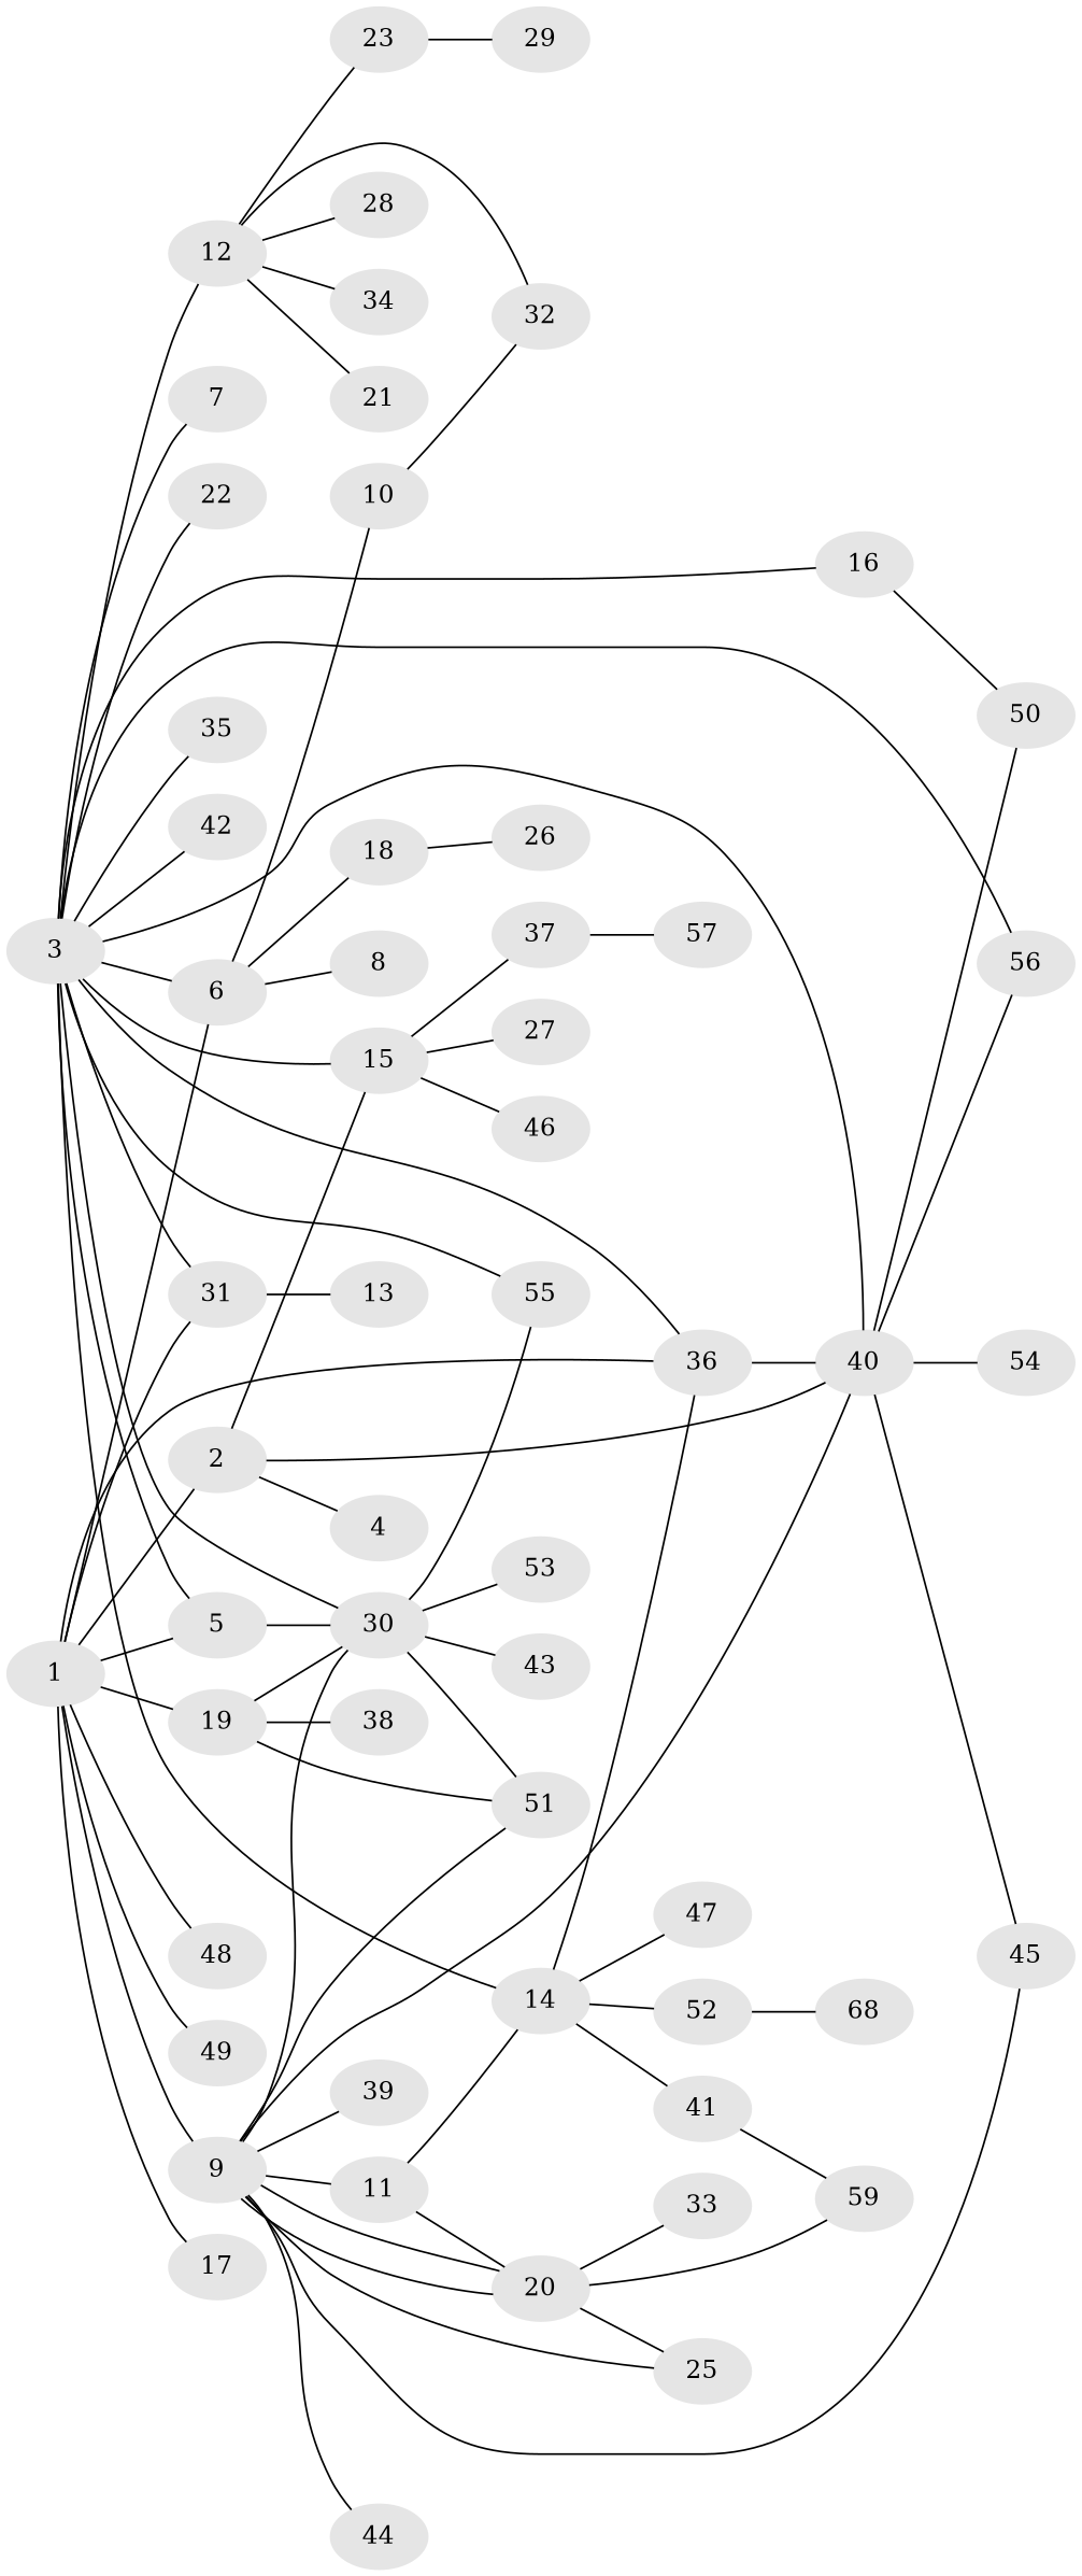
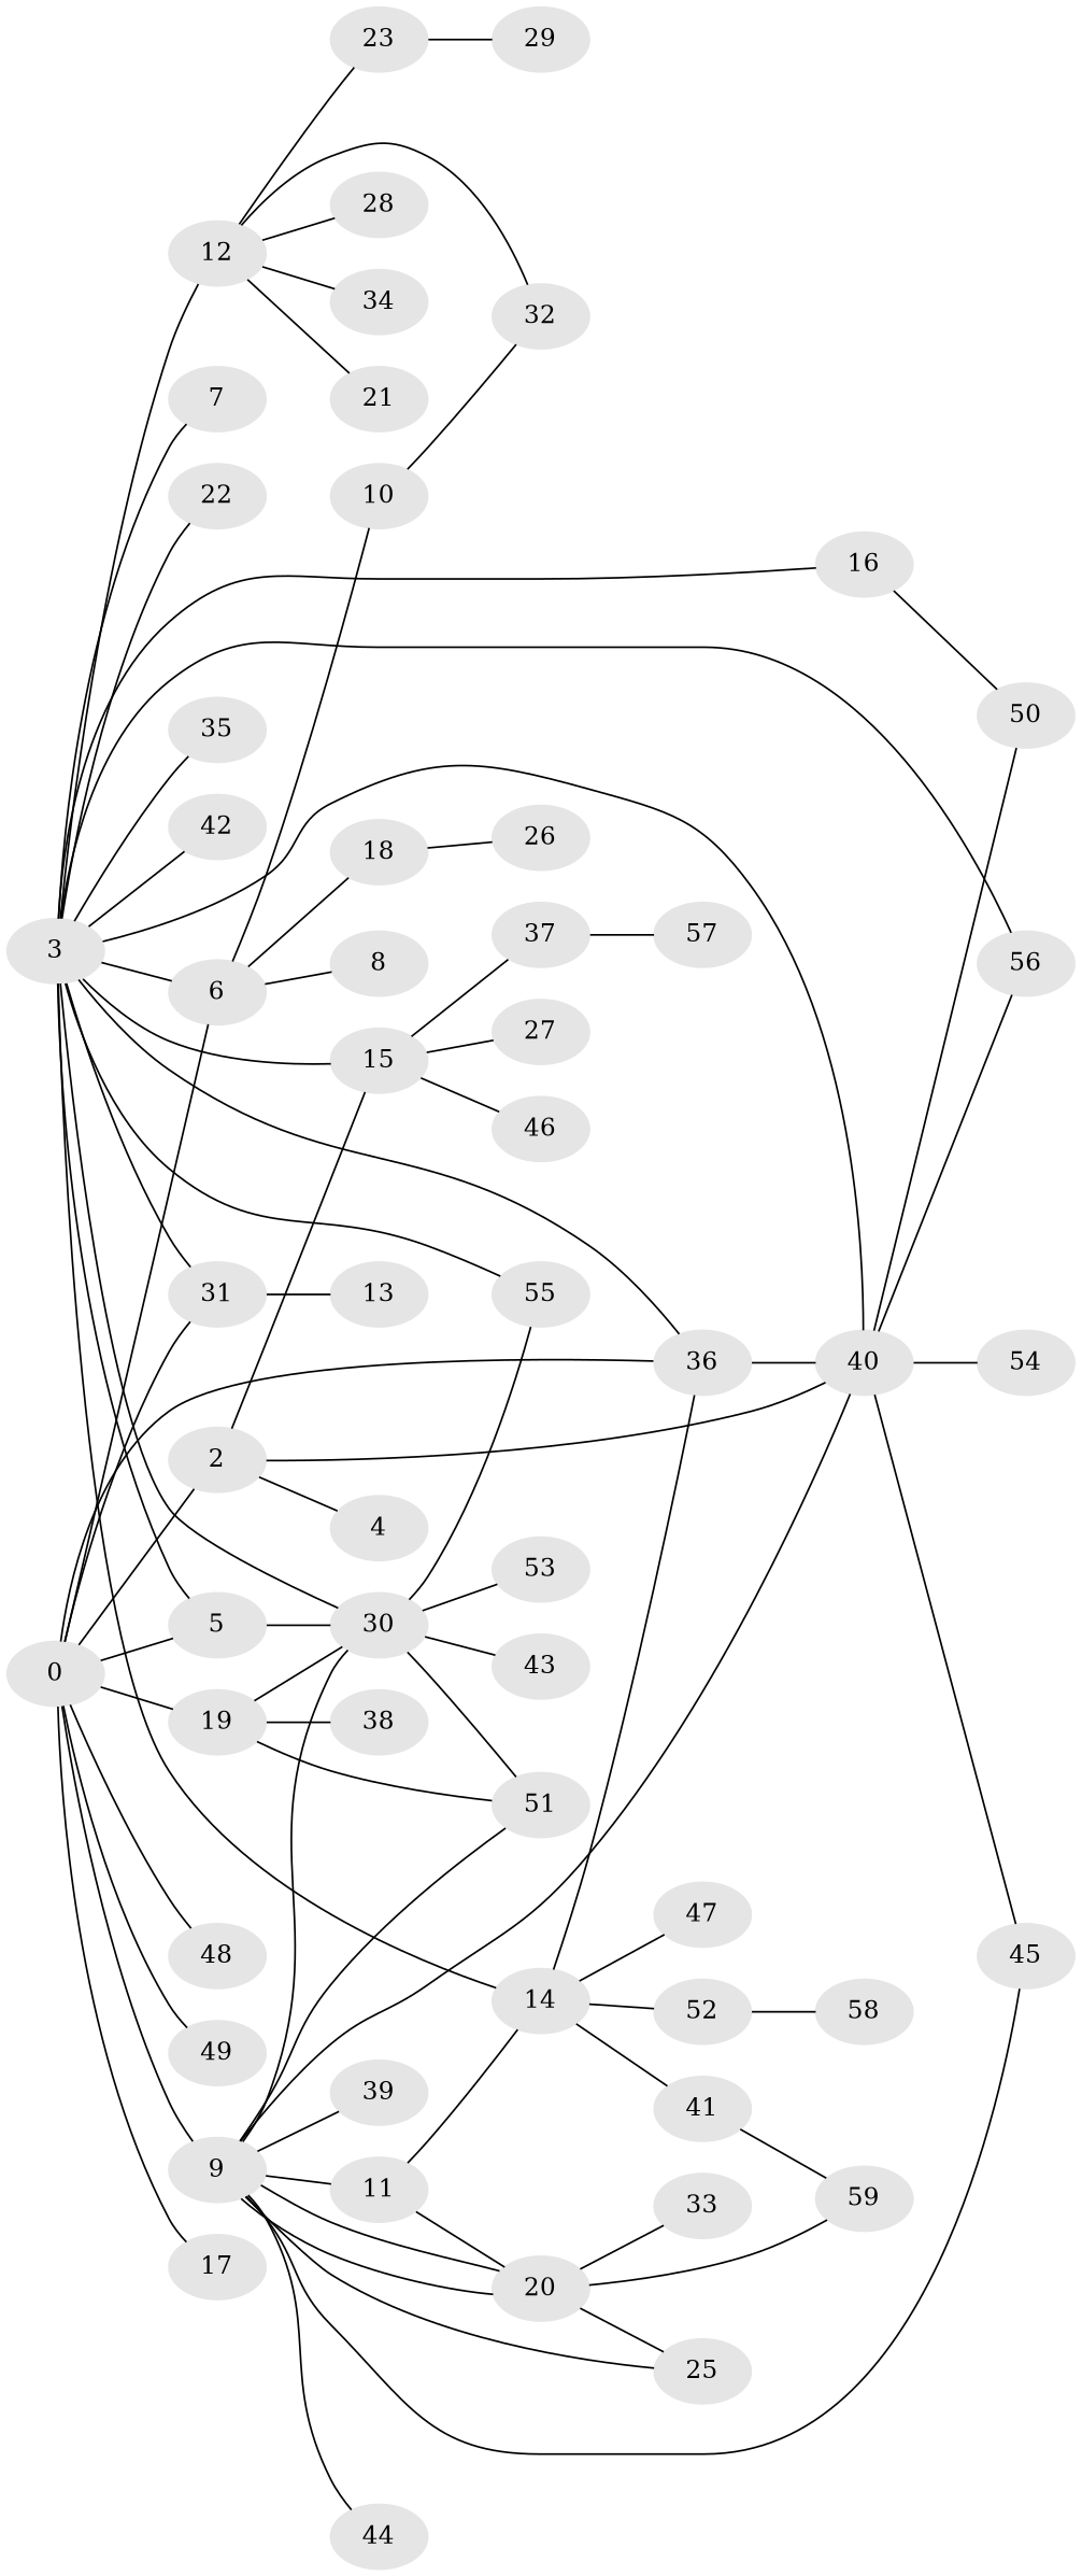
  graph {
    rankdir=LR
    node [color=gray90 style=filled]
-   1
+   1 [label=0]
    2
    5
    6
    9
    17
    19
    36
    48
    49
    31
    4
    15
    40
    3
    7
    12
    14
    16
    22
    30
    35
    42
    55
    56
    8
    10
    18
    11
    20
    25
    39
    44
    45
    51
    38
    27
    37
    46
    50
    54
    32
    21
    23
    28
    34
    41
    47
    52
    43
    53
    13
    26
    33
    59
    29
-   58 [label=68]
+   58
    57
    1 -- 2
    1 -- 5
    1 -- 6
    1 -- 9
    1 -- 17
    1 -- 19
    1 -- 36
    1 -- 48
    1 -- 49
    1 -- 31
    2 -- 4
    2 -- 15
    2 -- 40
    5 -- 30
    6 -- 8
    6 -- 10
    6 -- 18
    9 -- 40
    9 -- 30
    9 -- 11
    9 -- 20
    9 -- 20
    9 -- 25
    9 -- 39
    9 -- 44
    9 -- 45
    9 -- 51
    19 -- 30
    19 -- 51
    19 -- 38
    36 -- 40
    31 -- 13
    15 -- 27
    15 -- 37
    15 -- 46
    40 -- 56
    40 -- 45
    40 -- 50
    40 -- 54
    3 -- 5
    3 -- 6
    3 -- 36
    3 -- 31
    3 -- 15
    3 -- 40
    3 -- 7
    3 -- 12
    3 -- 14
    3 -- 16
    3 -- 22
    3 -- 30
    3 -- 35
    3 -- 42
    3 -- 55
    3 -- 56
    12 -- 32
    12 -- 21
    12 -- 23
    12 -- 28
    12 -- 34
    14 -- 36
    14 -- 41
    14 -- 47
    14 -- 52
    16 -- 50
    30 -- 55
    30 -- 51
    30 -- 43
    30 -- 53
    10 -- 32
    18 -- 26
    11 -- 14
    11 -- 20
    20 -- 25
    20 -- 33
    20 -- 59
    37 -- 57
    23 -- 29
    41 -- 59
    52 -- 58
  }
